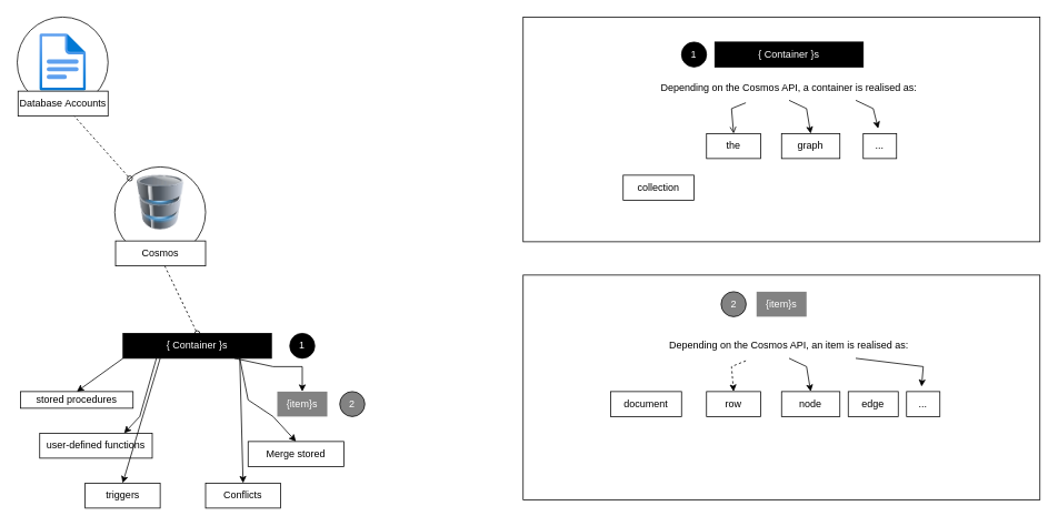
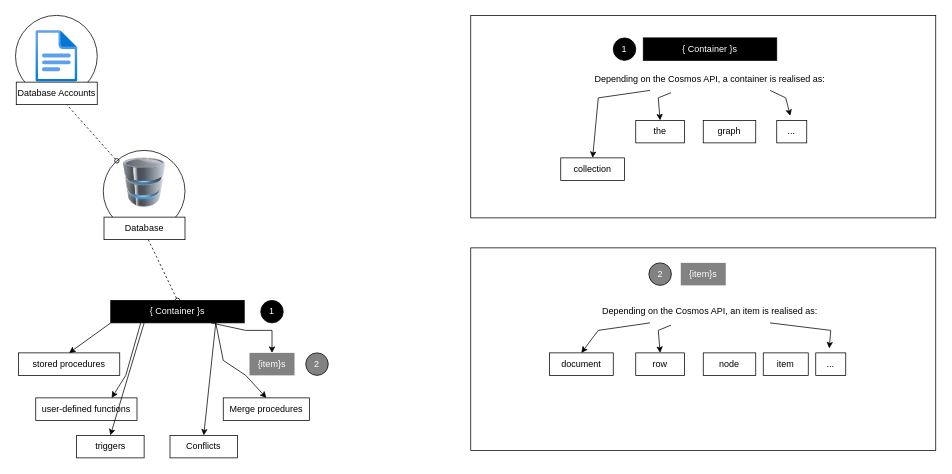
  <mxCell id="0" />
  <mxCell id="1" parent="0" />
  <mxCell id="2" value="" style="ellipse;whiteSpace=wrap;html=1;aspect=fixed;" vertex="1" parent="1"><mxGeometry x="20" y="20" width="109" height="109" as="geometry" /></mxCell>
  <mxCell id="3" value="" style="image;aspect=fixed;html=1;points=[];align=center;fontSize=12;image=img/lib/azure2/general/File.svg;" vertex="1" parent="1"><mxGeometry x="47" y="40" width="56.0" height="69" as="geometry" /></mxCell>
  <mxCell id="4" value="Database Accounts" style="text;html=1;align=center;verticalAlign=middle;whiteSpace=wrap;rounded=0;strokeColor=default;fillColor=default;" vertex="1" parent="1"><mxGeometry x="21" y="109" width="108" height="30" as="geometry" /></mxCell>
  <mxCell id="5" value="" style="ellipse;whiteSpace=wrap;html=1;aspect=fixed;" vertex="1" parent="1"><mxGeometry x="137" y="200" width="109" height="109" as="geometry" /></mxCell>
- <mxCell id="6" value="Cosmos" style="text;html=1;align=center;verticalAlign=middle;whiteSpace=wrap;rounded=0;strokeColor=default;fillColor=default;" vertex="1" parent="1"><mxGeometry x="138" y="289" width="108" height="30" as="geometry" /></mxCell>
+ <mxCell id="6" value="Database" style="text;html=1;align=center;verticalAlign=middle;whiteSpace=wrap;rounded=0;strokeColor=default;fillColor=default;" vertex="1" parent="1"><mxGeometry x="138" y="289" width="108" height="30" as="geometry" /></mxCell>
  <mxCell id="7" value="" style="image;html=1;image=img/lib/clip_art/computers/Database_128x128.png" vertex="1" parent="1"><mxGeometry x="159.5" y="210" width="65" height="65.5" as="geometry" /></mxCell>
  <mxCell id="8" value="" style="endArrow=none;dashed=1;html=1;rounded=0;startArrow=oval;startFill=0;" edge="1" parent="1" source="5" target="4"><mxGeometry width="50" height="50" relative="1" as="geometry"><mxPoint x="129" y="200" as="sourcePoint" /><mxPoint x="179" y="150" as="targetPoint" /></mxGeometry></mxCell>
  <mxCell id="9" value="" style="endArrow=none;dashed=1;html=1;rounded=0;startArrow=oval;startFill=0;exitX=0.5;exitY=0;exitDx=0;exitDy=0;" edge="1" parent="1" source="10"><mxGeometry width="50" height="50" relative="1" as="geometry"><mxPoint x="264" y="394" as="sourcePoint" /><mxPoint x="197" y="319" as="targetPoint" /></mxGeometry></mxCell>
  <mxCell id="10" value="{ Container }s" style="text;html=1;align=center;verticalAlign=middle;whiteSpace=wrap;rounded=0;strokeColor=default;fillColor=#000000;fontColor=#FFFFFF;" vertex="1" parent="1"><mxGeometry x="147" y="400" width="178" height="30" as="geometry" /></mxCell>
  <mxCell id="11" value="1" style="ellipse;whiteSpace=wrap;html=1;aspect=fixed;fontColor=#FFFFFF;fillColor=#000000;" vertex="1" parent="1"><mxGeometry x="347" y="400" width="30" height="30" as="geometry" /></mxCell>
  <mxCell id="12" value="{item}s" style="text;html=1;align=center;verticalAlign=middle;whiteSpace=wrap;rounded=0;fillColor=#828282;fontColor=#FFFFFF;" vertex="1" parent="1"><mxGeometry x="332" y="470" width="60" height="30" as="geometry" /></mxCell>
  <mxCell id="13" value="2" style="ellipse;whiteSpace=wrap;html=1;aspect=fixed;fontColor=#FFFFFF;fillColor=#828282;" vertex="1" parent="1"><mxGeometry x="407" y="470" width="30" height="30" as="geometry" /></mxCell>
  <mxCell id="14" value="" style="endArrow=classic;html=1;rounded=0;entryX=0.5;entryY=0;entryDx=0;entryDy=0;exitX=0.75;exitY=1;exitDx=0;exitDy=0;" edge="1" parent="1" source="10" target="12"><mxGeometry width="50" height="50" relative="1" as="geometry"><mxPoint x="297" y="470" as="sourcePoint" /><mxPoint x="347" y="420" as="targetPoint" /><Array as="points"><mxPoint x="327" y="440" /><mxPoint x="362" y="440" /></Array></mxGeometry></mxCell>
- <mxCell id="15" value="Merge stored" style="text;html=1;align=center;verticalAlign=middle;whiteSpace=wrap;rounded=0;fillColor=default;strokeColor=default;" vertex="1" parent="1"><mxGeometry x="297" y="530" width="115" height="30" as="geometry" /></mxCell>
+ <mxCell id="15" value="Merge procedures" style="text;html=1;align=center;verticalAlign=middle;whiteSpace=wrap;rounded=0;fillColor=default;strokeColor=default;" vertex="1" parent="1"><mxGeometry x="297" y="530" width="115" height="30" as="geometry" /></mxCell>
  <mxCell id="16" value="" style="endArrow=classic;html=1;rounded=0;entryX=0.5;entryY=0;entryDx=0;entryDy=0;" edge="1" parent="1" target="15"><mxGeometry width="50" height="50" relative="1" as="geometry"><mxPoint x="287" y="430" as="sourcePoint" /><mxPoint x="317" y="450" as="targetPoint" /><Array as="points"><mxPoint x="297" y="480" /><mxPoint x="327" y="500" /></Array></mxGeometry></mxCell>
- <mxCell id="17" value="Conflicts" style="text;html=1;align=center;verticalAlign=middle;whiteSpace=wrap;rounded=0;fillColor=default;strokeColor=default;" vertex="1" parent="1"><mxGeometry x="246" y="580" width="90" height="30" as="geometry" /></mxCell>
+ <mxCell id="17" value="Conflicts" style="text;html=1;align=center;verticalAlign=middle;whiteSpace=wrap;rounded=0;fillColor=default;strokeColor=default;" vertex="1" parent="1"><mxGeometry x="226" y="580" width="90" height="30" as="geometry" /></mxCell>
  <mxCell id="18" value="triggers" style="text;html=1;align=center;verticalAlign=middle;whiteSpace=wrap;rounded=0;fillColor=default;strokeColor=default;" vertex="1" parent="1"><mxGeometry x="101.5" y="580" width="90" height="30" as="geometry" /></mxCell>
- <mxCell id="19" value="user-defined functions" style="text;html=1;align=center;verticalAlign=middle;whiteSpace=wrap;rounded=0;fillColor=default;strokeColor=default;" vertex="1" parent="1"><mxGeometry x="47" y="520" width="135" height="30" as="geometry" /></mxCell>
- <mxCell id="20" value="stored procedures" style="text;html=1;align=center;verticalAlign=middle;whiteSpace=wrap;rounded=0;fillColor=default;strokeColor=default;" vertex="1" parent="1"><mxGeometry x="24" y="470" width="135" height="20" as="geometry" /></mxCell>
+ <mxCell id="19" value="user-defined functions" style="text;html=1;align=center;verticalAlign=middle;whiteSpace=wrap;rounded=0;fillColor=default;strokeColor=default;" vertex="1" parent="1"><mxGeometry x="47" y="530" width="135" height="30" as="geometry" /></mxCell>
+ <mxCell id="20" value="stored procedures" style="text;html=1;align=center;verticalAlign=middle;whiteSpace=wrap;rounded=0;fillColor=default;strokeColor=default;" vertex="1" parent="1"><mxGeometry x="24" y="470" width="135" height="30" as="geometry" /></mxCell>
  <mxCell id="21" value="" style="endArrow=classic;html=1;rounded=0;entryX=0.5;entryY=0;entryDx=0;entryDy=0;" edge="1" parent="1" target="17"><mxGeometry width="50" height="50" relative="1" as="geometry"><mxPoint x="287" y="430" as="sourcePoint" /><mxPoint x="261" y="440" as="targetPoint" /></mxGeometry></mxCell>
  <mxCell id="22" value="" style="endArrow=classic;html=1;rounded=0;entryX=0.5;entryY=0;entryDx=0;entryDy=0;exitX=0.25;exitY=1;exitDx=0;exitDy=0;" edge="1" parent="1" source="10" target="18"><mxGeometry width="50" height="50" relative="1" as="geometry"><mxPoint x="174.5" y="490" as="sourcePoint" /><mxPoint x="224.5" y="440" as="targetPoint" /></mxGeometry></mxCell>
  <mxCell id="23" value="" style="endArrow=classic;html=1;rounded=0;entryX=0.75;entryY=0;entryDx=0;entryDy=0;" edge="1" parent="1" target="19"><mxGeometry width="50" height="50" relative="1" as="geometry"><mxPoint x="187" y="430" as="sourcePoint" /><mxPoint x="177" y="420" as="targetPoint" /><Array as="points"><mxPoint x="167" y="500" /></Array></mxGeometry></mxCell>
  <mxCell id="24" value="" style="endArrow=classic;html=1;rounded=0;entryX=0.5;entryY=0;entryDx=0;entryDy=0;exitX=0;exitY=1;exitDx=0;exitDy=0;" edge="1" parent="1" source="10" target="20"><mxGeometry width="50" height="50" relative="1" as="geometry"><mxPoint x="66.5" y="440" as="sourcePoint" /><mxPoint x="116.5" y="390" as="targetPoint" /></mxGeometry></mxCell>
  <mxCell id="25" value="" style="rounded=0;whiteSpace=wrap;html=1;" vertex="1" parent="1"><mxGeometry x="627" y="20" width="620" height="270" as="geometry" /></mxCell>
  <mxCell id="26" value="{ Container }s" style="text;html=1;align=center;verticalAlign=middle;whiteSpace=wrap;rounded=0;strokeColor=default;fillColor=#000000;fontColor=#FFFFFF;" vertex="1" parent="1"><mxGeometry x="857" y="50" width="178" height="30" as="geometry" /></mxCell>
  <mxCell id="27" value="1" style="ellipse;whiteSpace=wrap;html=1;aspect=fixed;fontColor=#FFFFFF;fillColor=#000000;" vertex="1" parent="1"><mxGeometry x="817" y="50" width="30" height="30" as="geometry" /></mxCell>
  <mxCell id="28" value="Depending on the Cosmos API, a container is realised as:" style="text;html=1;align=center;verticalAlign=middle;whiteSpace=wrap;rounded=0;" vertex="1" parent="1"><mxGeometry x="786" y="90" width="320" height="30" as="geometry" /></mxCell>
  <mxCell id="29" value="collection" style="text;html=1;align=center;verticalAlign=middle;whiteSpace=wrap;rounded=0;fillColor=default;strokeColor=default;" vertex="1" parent="1"><mxGeometry x="747" y="210" width="85" height="30" as="geometry" /></mxCell>
  <mxCell id="30" value="the" style="text;html=1;align=center;verticalAlign=middle;whiteSpace=wrap;rounded=0;fillColor=default;strokeColor=default;" vertex="1" parent="1"><mxGeometry x="847" y="160" width="65" height="30" as="geometry" /></mxCell>
  <mxCell id="31" value="graph" style="text;html=1;align=center;verticalAlign=middle;whiteSpace=wrap;rounded=0;fillColor=default;strokeColor=default;" vertex="1" parent="1"><mxGeometry x="937" y="160" width="70" height="30" as="geometry" /></mxCell>
  <mxCell id="32" value="..." style="text;html=1;align=center;verticalAlign=middle;whiteSpace=wrap;rounded=0;fillColor=default;strokeColor=default;" vertex="1" parent="1"><mxGeometry x="1035" y="160" width="40" height="30" as="geometry" /></mxCell>
- <mxCell id="34" value="" style="endArrow=open;html=1;rounded=0;exitX=0.338;exitY=1.1;exitDx=0;exitDy=0;entryX=0.5;entryY=0;entryDx=0;entryDy=0;exitPerimeter=0;" edge="1" parent="1" source="28" target="30"><mxGeometry width="50" height="50" relative="1" as="geometry"><mxPoint x="817" y="267.75" as="sourcePoint" /><mxPoint x="867" y="217.75" as="targetPoint" /><Array as="points"><mxPoint x="877" y="130" /></Array></mxGeometry></mxCell>
- <mxCell id="35" value="" style="endArrow=classic;html=1;rounded=0;entryX=0.5;entryY=0;entryDx=0;entryDy=0;exitX=0.5;exitY=1;exitDx=0;exitDy=0;" edge="1" parent="1" source="28" target="31"><mxGeometry width="50" height="50" relative="1" as="geometry"><mxPoint x="921" y="159" as="sourcePoint" /><mxPoint x="971" y="109" as="targetPoint" /><Array as="points"><mxPoint x="967" y="130" /></Array></mxGeometry></mxCell>
+ <mxCell id="33" value="" style="endArrow=classic;html=1;rounded=0;exitX=0.25;exitY=1;exitDx=0;exitDy=0;entryX=0.5;entryY=0;entryDx=0;entryDy=0;" edge="1" parent="1" source="28" target="29"><mxGeometry width="50" height="50" relative="1" as="geometry"><mxPoint x="667" y="240" as="sourcePoint" /><mxPoint x="717" y="190" as="targetPoint" /><Array as="points"><mxPoint x="797" y="130" /></Array></mxGeometry></mxCell>
+ <mxCell id="34" value="" style="endArrow=classic;html=1;rounded=0;exitX=0.338;exitY=1.1;exitDx=0;exitDy=0;entryX=0.5;entryY=0;entryDx=0;entryDy=0;exitPerimeter=0;" edge="1" parent="1" source="28" target="30"><mxGeometry width="50" height="50" relative="1" as="geometry"><mxPoint x="817" y="267.75" as="sourcePoint" /><mxPoint x="867" y="217.75" as="targetPoint" /><Array as="points"><mxPoint x="877" y="130" /></Array></mxGeometry></mxCell>
  <mxCell id="36" value="" style="endArrow=classic;html=1;rounded=0;exitX=0.75;exitY=1;exitDx=0;exitDy=0;entryX=0.45;entryY=-0.2;entryDx=0;entryDy=0;entryPerimeter=0;" edge="1" parent="1" source="28" target="32"><mxGeometry width="50" height="50" relative="1" as="geometry"><mxPoint x="1056" y="240" as="sourcePoint" /><mxPoint x="1106" y="190" as="targetPoint" /><Array as="points"><mxPoint x="1047" y="130" /></Array></mxGeometry></mxCell>
  <mxCell id="37" value="" style="rounded=0;whiteSpace=wrap;html=1;" vertex="1" parent="1"><mxGeometry x="627" y="330" width="620" height="270" as="geometry" /></mxCell>
  <mxCell id="38" value="Depending on the Cosmos API, an item is realised as:" style="text;html=1;align=center;verticalAlign=middle;whiteSpace=wrap;rounded=0;" vertex="1" parent="1"><mxGeometry x="786" y="400" width="320" height="30" as="geometry" /></mxCell>
  <mxCell id="39" value="document" style="text;html=1;align=center;verticalAlign=middle;whiteSpace=wrap;rounded=0;fillColor=default;strokeColor=default;" vertex="1" parent="1"><mxGeometry x="732" y="470" width="85" height="30" as="geometry" /></mxCell>
  <mxCell id="40" value="row" style="text;html=1;align=center;verticalAlign=middle;whiteSpace=wrap;rounded=0;fillColor=default;strokeColor=default;" vertex="1" parent="1"><mxGeometry x="847" y="470" width="65" height="30" as="geometry" /></mxCell>
  <mxCell id="41" value="node" style="text;html=1;align=center;verticalAlign=middle;whiteSpace=wrap;rounded=0;fillColor=default;strokeColor=default;" vertex="1" parent="1"><mxGeometry x="937" y="470" width="70" height="30" as="geometry" /></mxCell>
  <mxCell id="42" value="..." style="text;html=1;align=center;verticalAlign=middle;whiteSpace=wrap;rounded=0;fillColor=default;strokeColor=default;" vertex="1" parent="1"><mxGeometry x="1087" y="470" width="40" height="30" as="geometry" /></mxCell>
- <mxCell id="44" value="" style="endArrow=classic;html=1;rounded=0;exitX=0.338;exitY=1.1;exitDx=0;exitDy=0;entryX=0.5;entryY=0;entryDx=0;entryDy=0;exitPerimeter=0;dashed=1;" edge="1" parent="1" source="38" target="40"><mxGeometry width="50" height="50" relative="1" as="geometry"><mxPoint x="817" y="577.75" as="sourcePoint" /><mxPoint x="867" y="527.75" as="targetPoint" /><Array as="points"><mxPoint x="877" y="440" /></Array></mxGeometry></mxCell>
- <mxCell id="45" value="" style="endArrow=classic;html=1;rounded=0;entryX=0.5;entryY=0;entryDx=0;entryDy=0;exitX=0.5;exitY=1;exitDx=0;exitDy=0;" edge="1" parent="1" source="38" target="41"><mxGeometry width="50" height="50" relative="1" as="geometry"><mxPoint x="921" y="469" as="sourcePoint" /><mxPoint x="971" y="419" as="targetPoint" /><Array as="points"><mxPoint x="967" y="440" /></Array></mxGeometry></mxCell>
+ <mxCell id="43" value="" style="endArrow=classic;html=1;rounded=0;exitX=0.25;exitY=1;exitDx=0;exitDy=0;entryX=0.5;entryY=0;entryDx=0;entryDy=0;" edge="1" parent="1" source="38" target="39"><mxGeometry width="50" height="50" relative="1" as="geometry"><mxPoint x="667" y="550" as="sourcePoint" /><mxPoint x="717" y="500" as="targetPoint" /><Array as="points"><mxPoint x="797" y="440" /></Array></mxGeometry></mxCell>
+ <mxCell id="44" value="" style="endArrow=classic;html=1;rounded=0;exitX=0.338;exitY=1.1;exitDx=0;exitDy=0;entryX=0.5;entryY=0;entryDx=0;entryDy=0;exitPerimeter=0;" edge="1" parent="1" source="38" target="40"><mxGeometry width="50" height="50" relative="1" as="geometry"><mxPoint x="817" y="577.75" as="sourcePoint" /><mxPoint x="867" y="527.75" as="targetPoint" /><Array as="points"><mxPoint x="877" y="440" /></Array></mxGeometry></mxCell>
  <mxCell id="46" value="" style="endArrow=classic;html=1;rounded=0;exitX=0.75;exitY=1;exitDx=0;exitDy=0;entryX=0.45;entryY=-0.2;entryDx=0;entryDy=0;entryPerimeter=0;" edge="1" parent="1" source="38" target="42"><mxGeometry width="50" height="50" relative="1" as="geometry"><mxPoint x="1056" y="550" as="sourcePoint" /><mxPoint x="1106" y="500" as="targetPoint" /><Array as="points"><mxPoint x="1107" y="440" /></Array></mxGeometry></mxCell>
  <mxCell id="47" value="{item}s" style="text;html=1;align=center;verticalAlign=middle;whiteSpace=wrap;rounded=0;fillColor=#828282;fontColor=#FFFFFF;" vertex="1" parent="1"><mxGeometry x="907" y="350" width="60" height="30" as="geometry" /></mxCell>
  <mxCell id="48" value="2" style="ellipse;whiteSpace=wrap;html=1;aspect=fixed;fontColor=#FFFFFF;fillColor=#828282;" vertex="1" parent="1"><mxGeometry x="864.5" y="350" width="30" height="30" as="geometry" /></mxCell>
- <mxCell id="49" value="edge" style="text;html=1;align=center;verticalAlign=middle;whiteSpace=wrap;rounded=0;fillColor=default;strokeColor=default;" vertex="1" parent="1"><mxGeometry x="1017" y="470" width="60" height="30" as="geometry" /></mxCell>
+ <mxCell id="49" value="item" style="text;html=1;align=center;verticalAlign=middle;whiteSpace=wrap;rounded=0;fillColor=default;strokeColor=default;" vertex="1" parent="1"><mxGeometry x="1017" y="470" width="60" height="30" as="geometry" /></mxCell>
